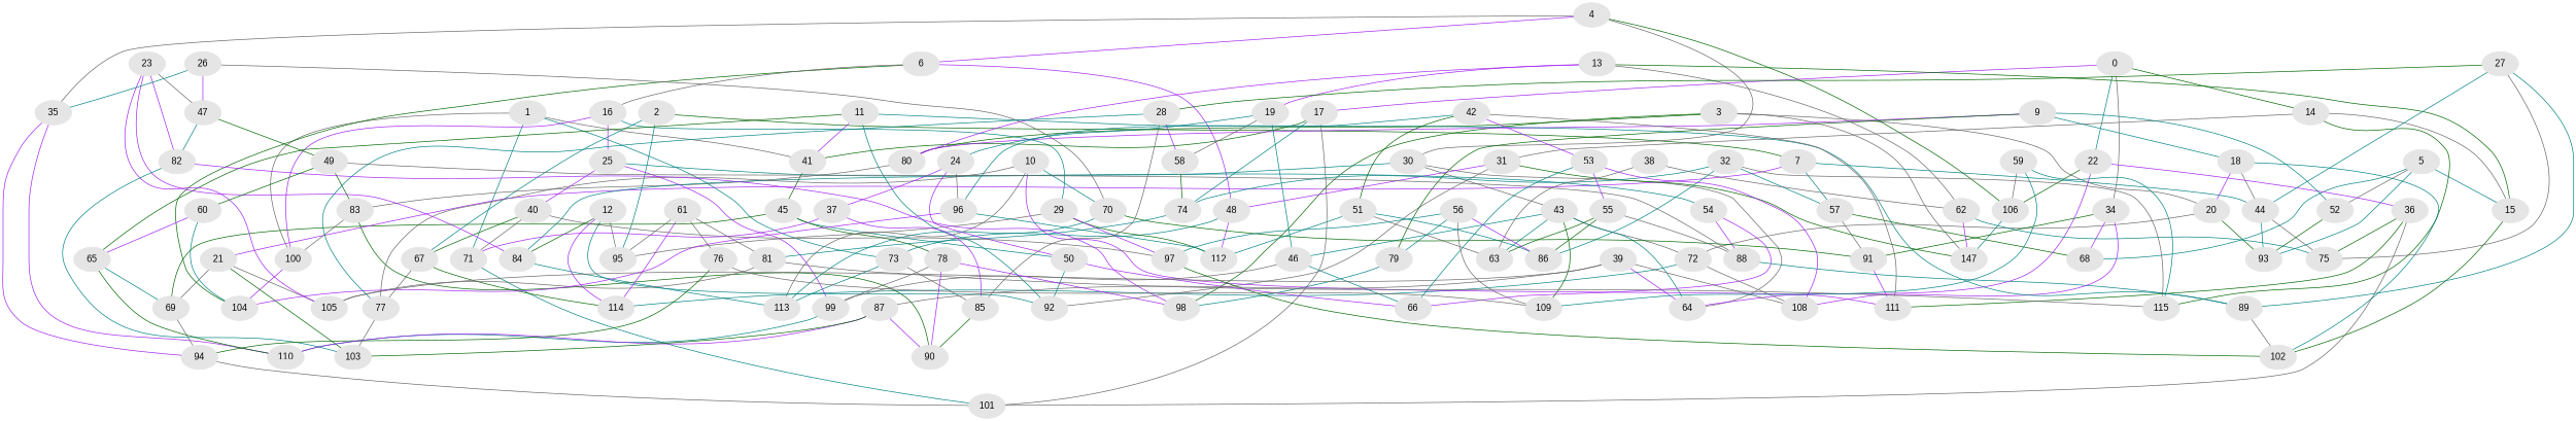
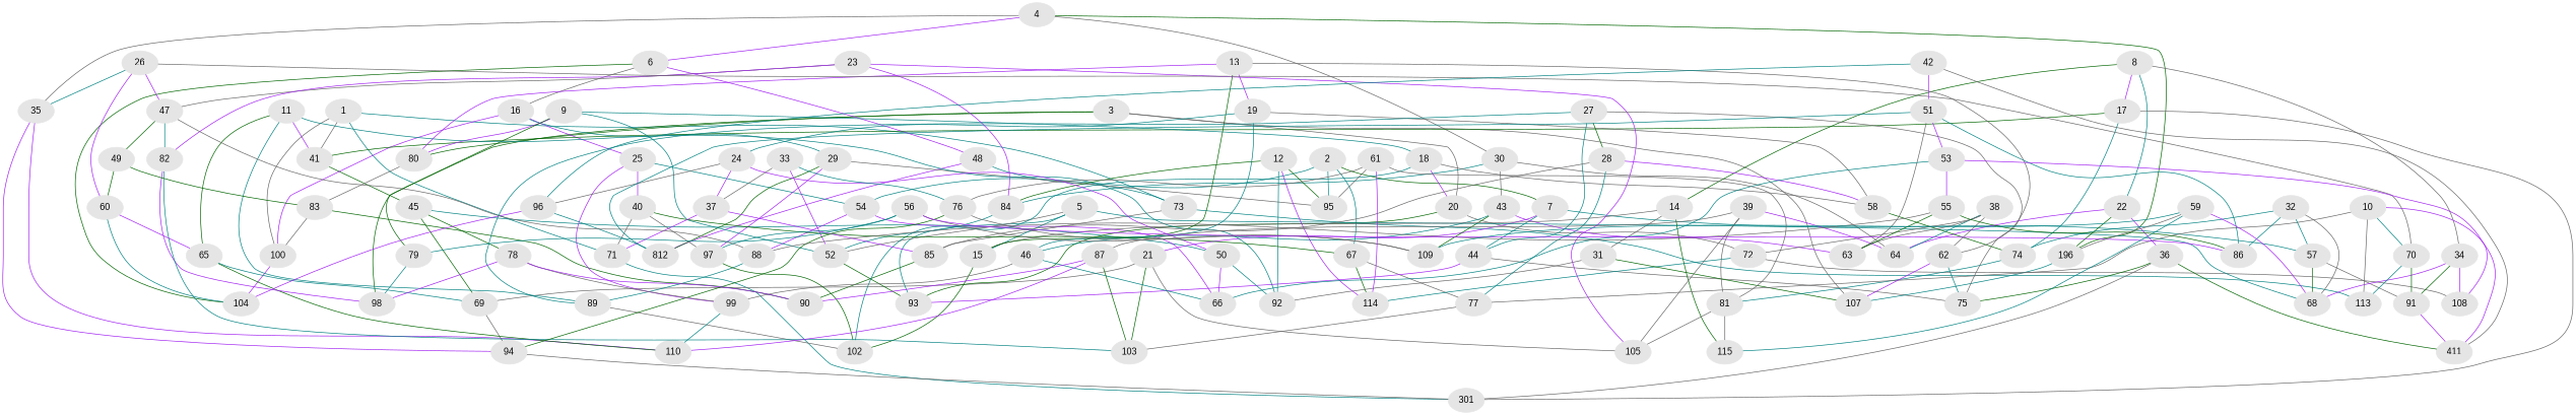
  graph {
    fontname="Liberation Sans"
    node [color=gray90 fontname="Liberation Sans" style=filled]
    edge [color=gray40 fontname="Liberation Sans"]
    1
    41
    71
    73
    100
    45
-   101
+   101 [label=301]
    113
    85
    104
    2
    7
    54
    67
    95
    21
    44
    57
    66
    88
    77
    114
    3
    20
    80
    98
-   107 [label=147]
+   107
    93
    72
    83
    4
    6
    30
    35
-   106
+   106 [label=196]
    16
    48
    84
    64
    43
    94
    110
    5
    15
    52
    68
    102
    25
    29
-   112
+   112 [label=812]
    69
    103
    105
    75
    91
-   8 [label=0]
+   8
    14
    17
    22
    34
    31
    115
    74
    36
    108
    9
    18
    79
    58
    10
    70
-   111
+   111 [label=411]
    11
    65
    89
    92
    12
    13
    19
    62
    24
    46
    40
    99
    97
    81
    37
    50
    96
    23
    47
    82
    49
    26
    60
    27
    28
    90
    63
    109
    32
    86
+   33
    76
    38
    39
    87
    78
    42
    51
    53
    55
    56
    59
    61
    1 -- 41
    1 -- 71 [color=teal]
    1 -- 73 [color=teal]
    1 -- 100
    41 -- 45 [color=darkgreen]
    71 -- 101 [color=teal]
    73 -- 113 [color=teal]
    73 -- 85
    100 -- 104 [color=purple]
    45 -- 69 [color=darkgreen]
    45 -- 50 [color=teal]
    45 -- 78 [color=darkgreen]
    85 -- 90 [color=darkgreen]
    2 -- 7 [color=darkgreen]
+   2 -- 54 [color=teal]
    2 -- 67 [color=teal]
    2 -- 95 [color=teal]
    7 -- 21 [color=purple]
    7 -- 44 [color=teal]
    7 -- 57 [color=teal]
    54 -- 66 [color=purple]
    54 -- 88 [color=purple]
    67 -- 77
    67 -- 114 [color=darkgreen]
    21 -- 69
    21 -- 103 [color=darkgreen]
    21 -- 105
-   44 -- 93 [color=teal]
+   44 -- 93 [color=purple]
    44 -- 75
    57 -- 68 [color=darkgreen]
    57 -- 91
    88 -- 89 [color=teal]
    77 -- 103
    3 -- 20
    3 -- 80 [color=darkgreen]
    3 -- 98 [color=darkgreen]
    3 -- 107
    20 -- 93 [color=darkgreen]
    20 -- 72
    80 -- 83
    72 -- 114 [color=teal]
    72 -- 108
    83 -- 100
    83 -- 90 [color=darkgreen]
    4 -- 6 [color=purple]
    4 -- 30
    4 -- 35
    4 -- 106 [color=darkgreen]
    6 -- 104 [color=darkgreen]
    6 -- 16
    6 -- 48 [color=purple]
    30 -- 84 [color=teal]
    30 -- 64
    30 -- 43
    35 -- 94 [color=purple]
    35 -- 110 [color=purple]
    106 -- 107 [color=teal]
    16 -- 100 [color=purple]
    16 -- 25 [color=purple]
    16 -- 29 [color=teal]
    48 -- 73 [color=teal]
    48 -- 112 [color=purple]
-   84 -- 113 [color=teal]
+   84 -- 52 [color=teal]
    43 -- 46 [color=teal]
-   43 -- 63 [color=teal]
+   43 -- 63 [color=purple]
    43 -- 109 [color=darkgreen]
    94 -- 101
    5 -- 93 [color=teal]
    5 -- 15 [color=teal]
    5 -- 52
    5 -- 68 [color=teal]
    15 -- 102 [color=darkgreen]
    52 -- 93 [color=darkgreen]
    25 -- 54 [color=teal]
    25 -- 40 [color=purple]
    25 -- 99 [color=purple]
    29 -- 95
    29 -- 112 [color=darkgreen]
    29 -- 97 [color=purple]
    69 -- 94
    91 -- 111 [color=purple]
    8 -- 14 [color=darkgreen]
    8 -- 17 [color=purple]
    8 -- 22 [color=teal]
    8 -- 34
    14 -- 15
    14 -- 31
    14 -- 115 [color=darkgreen]
    17 -- 41 [color=darkgreen]
    17 -- 101
    17 -- 74 [color=teal]
    22 -- 106 [color=darkgreen]
    22 -- 64 [color=purple]
    22 -- 36 [color=purple]
    34 -- 68 [color=purple]
    34 -- 91 [color=darkgreen]
    34 -- 108 [color=purple]
    31 -- 107 [color=darkgreen]
-   31 -- 48 [color=purple]
    31 -- 92
    74 -- 81 [color=teal]
    36 -- 101
    36 -- 75 [color=darkgreen]
    36 -- 111 [color=darkgreen]
    9 -- 80 [color=purple]
    9 -- 52 [color=teal]
    9 -- 18 [color=teal]
    9 -- 79 [color=darkgreen]
    18 -- 20 [color=purple]
    18 -- 102 [color=teal]
-   18 -- 44
+   18 -- 58
    79 -- 98 [color=teal]
    58 -- 74 [color=darkgreen]
    10 -- 113
    10 -- 77
    10 -- 70 [color=teal]
    10 -- 111 [color=purple]
    70 -- 113 [color=teal]
    70 -- 91 [color=darkgreen]
    11 -- 41 [color=purple]
    11 -- 65 [color=darkgreen]
    11 -- 89 [color=teal]
    11 -- 92 [color=teal]
    65 -- 110 [color=darkgreen]
    65 -- 69 [color=teal]
    89 -- 102
-   12 -- 95
+   12 -- 95 [color=darkgreen]
    12 -- 114 [color=purple]
    12 -- 84 [color=darkgreen]
    12 -- 92 [color=teal]
    13 -- 80 [color=purple]
    13 -- 15 [color=darkgreen]
    13 -- 19 [color=purple]
    13 -- 62
    19 -- 58
    19 -- 24 [color=teal]
    19 -- 46 [color=teal]
    62 -- 107 [color=purple]
    62 -- 75 [color=teal]
    24 -- 37 [color=purple]
    24 -- 50 [color=purple]
    24 -- 96
    46 -- 66 [color=teal]
    46 -- 99
    40 -- 71
    40 -- 67 [color=darkgreen]
    40 -- 97
    99 -- 110 [color=teal]
    97 -- 102 [color=darkgreen]
    81 -- 105
    81 -- 115
    37 -- 71 [color=purple]
    37 -- 85 [color=purple]
    50 -- 66 [color=purple]
    50 -- 92 [color=teal]
    96 -- 104 [color=purple]
    96 -- 112 [color=teal]
    23 -- 84 [color=purple]
    23 -- 105 [color=purple]
    23 -- 47
    23 -- 82 [color=purple]
    47 -- 82 [color=teal]
    47 -- 49 [color=darkgreen]
    82 -- 98 [color=purple]
    82 -- 103 [color=teal]
-   49 -- 88
+   47 -- 88
    49 -- 83 [color=darkgreen]
    49 -- 60 [color=darkgreen]
    26 -- 35 [color=teal]
    26 -- 70
    26 -- 47 [color=purple]
+   26 -- 60 [color=purple]
    60 -- 104 [color=teal]
    60 -- 65 [color=purple]
    27 -- 44 [color=teal]
    27 -- 75
    27 -- 89 [color=teal]
    27 -- 28 [color=darkgreen]
    28 -- 85
    28 -- 77 [color=teal]
    28 -- 58 [color=purple]
    32 -- 57 [color=teal]
-   32 -- 115
+   32 -- 68
    32 -- 74 [color=teal]
    32 -- 86 [color=teal]
+   33 -- 52 [color=purple]
+   33 -- 37
+   33 -- 76 [color=teal]
    76 -- 94 [color=darkgreen]
    76 -- 109
-   43 -- 72
-   43 -- 64 [color=teal]
+   38 -- 72
+   38 -- 64 [color=teal]
    38 -- 62
    38 -- 63
    39 -- 64 [color=purple]
    39 -- 105
-   39 -- 108
+   39 -- 81
    39 -- 87
    87 -- 110 [color=purple]
    87 -- 103 [color=darkgreen]
    87 -- 90 [color=purple]
    78 -- 98 [color=purple]
    78 -- 99
    78 -- 90 [color=purple]
    42 -- 111
    42 -- 96 [color=teal]
-   42 -- 51 [color=darkgreen]
-   42 -- 53 [color=purple]
+   42 -- 51 [color=purple]
+   51 -- 53 [color=purple]
    51 -- 112 [color=teal]
    51 -- 63
    51 -- 86 [color=teal]
    53 -- 66 [color=teal]
    53 -- 108 [color=purple]
    53 -- 55 [color=purple]
    55 -- 88
    55 -- 63 [color=darkgreen]
    55 -- 86 [color=darkgreen]
    56 -- 79 [color=teal]
    56 -- 97 [color=teal]
    56 -- 109
    56 -- 86 [color=purple]
    59 -- 106
+   59 -- 68 [color=purple]
    59 -- 115 [color=teal]
    59 -- 109 [color=teal]
    61 -- 95
    61 -- 114 [color=purple]
    61 -- 81
    61 -- 76
  }
